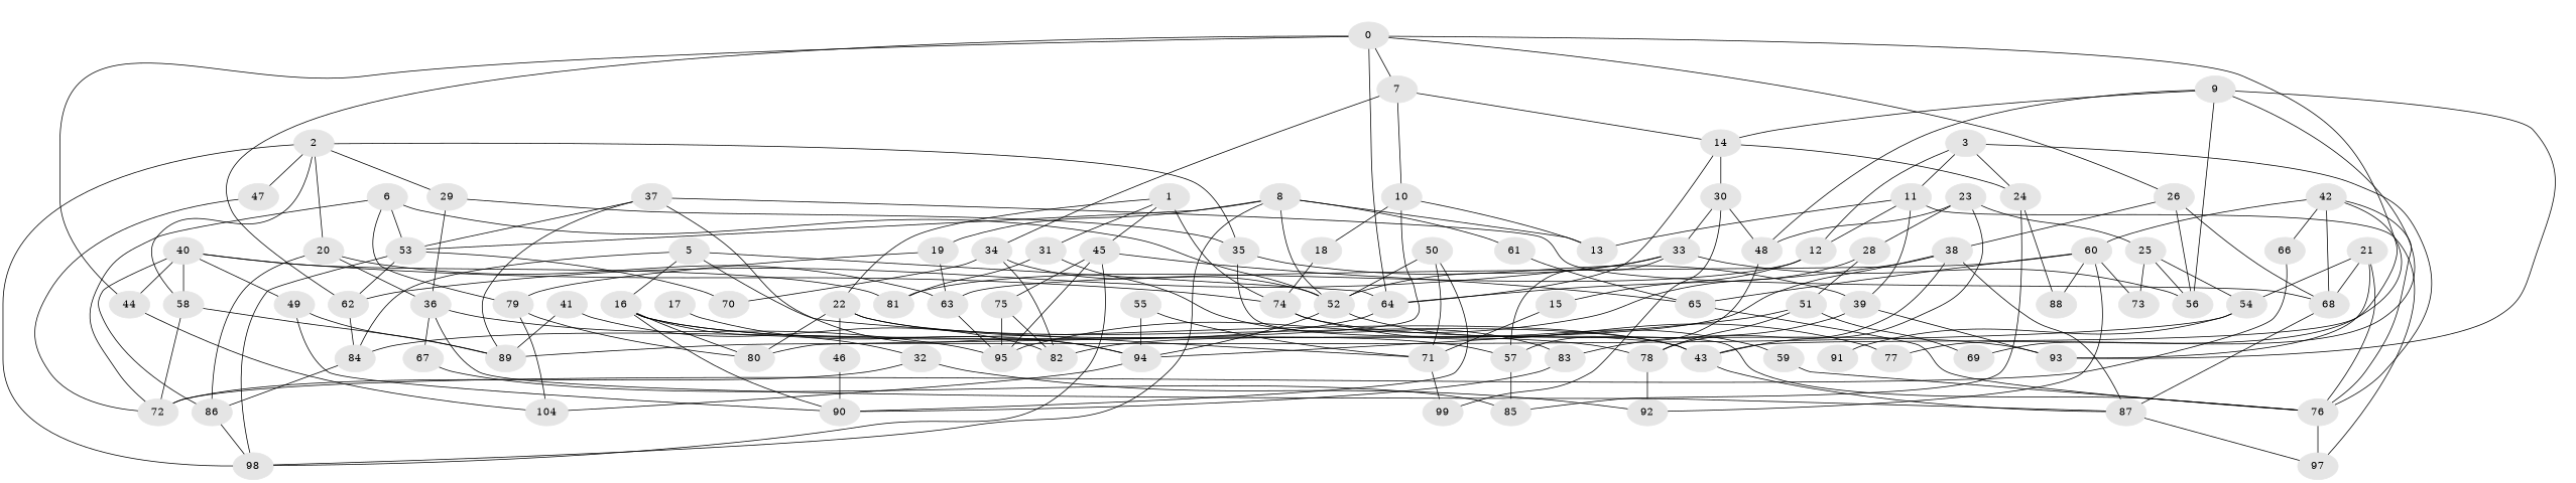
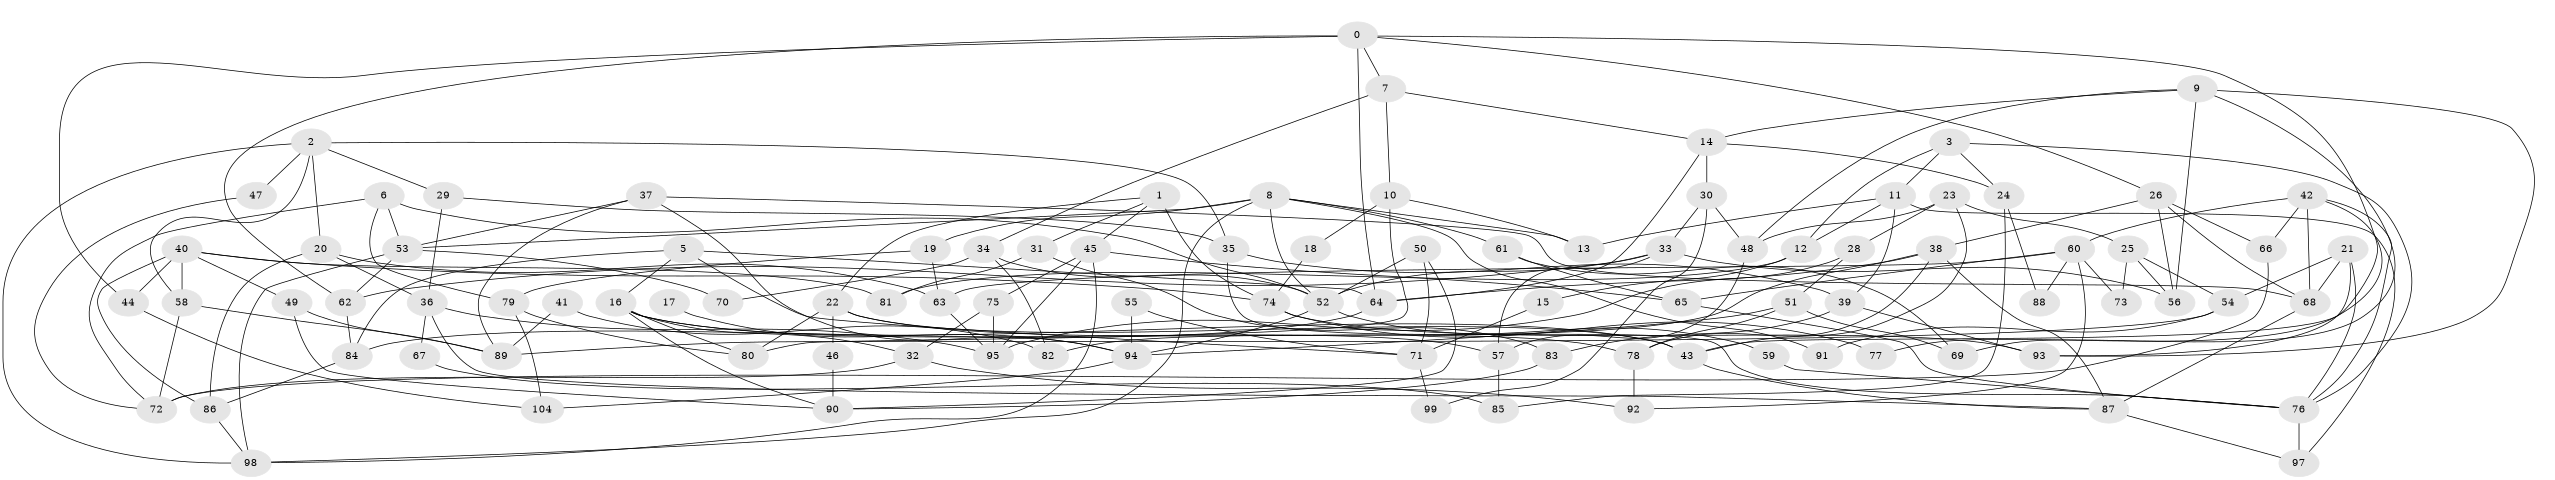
  graph {
    node [color=gray90 style=filled]
    1
    22
    31
    45
    74
    43
    80
    46
    78
    81
    83
    98
    95
    65
    75
    93
    77
    2
    20
    29
    35
    47
    58
    63
    36
    86
    76
    39
    72
    89
    3
    11
    12
    24
    13
    97
    15
    85
    88
    n40 [label=0]
    7
    26
    44
    62
    64
    10
    14
    34
    56
    68
    38
    66
    87
    n54 [label=104]
    84
    5
    16
    71
    32
    57
    90
    99
    6
    52
    53
    79
    94
    59
    70
    18
    30
    82
    8
    19
    61
    91
    69
    9
    48
    33
    92
    17
    67
    21
    54
    23
    25
    28
    73
    51
    37
    40
    49
    41
    42
    60
    50
    55
    1 -- 22
    1 -- 31
    1 -- 45
    1 -- 74
    22 -- 43
    22 -- 80
    22 -- 46
    22 -- 78
    31 -- 81
    31 -- 83
    45 -- 98
    45 -- 95
    45 -- 65
    45 -- 75
    74 -- 93
    74 -- 77
    43 -- 87
    46 -- 90
    78 -- 92
    83 -- 90
    65 -- 76
    75 -- 95
-   75 -- 82
+   75 -- 32
    2 -- 98
    2 -- 20
    2 -- 29
    2 -- 35
    2 -- 47
    2 -- 58
    20 -- 63
    20 -- 36
    20 -- 86
    29 -- 35
    29 -- 36
    35 -- 76
    35 -- 39
    47 -- 72
    58 -- 72
    58 -- 89
    63 -- 95
    36 -- 95
    36 -- 87
    36 -- 67
    86 -- 98
    76 -- 97
    39 -- 83
    39 -- 93
    3 -- 76
    3 -- 11
    3 -- 12
    3 -- 24
    11 -- 39
    11 -- 12
    11 -- 13
    11 -- 97
    12 -- 81
    12 -- 15
    24 -- 85
    24 -- 88
    15 -- 71
    n40 -- 43
    n40 -- 7
    n40 -- 26
    n40 -- 44
    n40 -- 62
    n40 -- 64
    7 -- 10
    7 -- 14
    7 -- 34
    26 -- 56
    26 -- 68
    26 -- 38
+   26 -- 66
    44 -- n54
    62 -- 84
    64 -- 84
    10 -- 80
    10 -- 13
    10 -- 18
    14 -- 24
    14 -- 64
    14 -- 30
    34 -- 52
    34 -- 70
    34 -- 82
    68 -- 87
    38 -- 78
    38 -- 64
    38 -- 87
    38 -- 82
    66 -- 72
    87 -- 97
    84 -- 86
    5 -- 64
    5 -- 84
    5 -- 16
    5 -- 71
    16 -- 43
    16 -- 80
    16 -- 32
    16 -- 57
    16 -- 90
    71 -- 99
    32 -- 72
    32 -- 92
    57 -- 85
    6 -- 72
    6 -- 52
    6 -- 53
    6 -- 79
    52 -- 94
    52 -- 59
    53 -- 98
    53 -- 62
    53 -- 70
    79 -- 80
    79 -- n54
    94 -- n54
    59 -- 76
    18 -- 74
    30 -- 99
    30 -- 48
    30 -- 33
    8 -- 98
    8 -- 13
    8 -- 52
    8 -- 53
    8 -- 19
    8 -- 61
+   8 -- 91
    19 -- 63
    19 -- 79
    61 -- 65
+   61 -- 69
    9 -- 93
    9 -- 14
    9 -- 56
    9 -- 69
    9 -- 48
    48 -- 57
    33 -- 62
    33 -- 56
    33 -- 57
    33 -- 52
    17 -- 94
    67 -- 85
    21 -- 93
    21 -- 76
    21 -- 68
    21 -- 54
    54 -- 89
    54 -- 91
    23 -- 43
    23 -- 48
    23 -- 25
    23 -- 28
    25 -- 56
    25 -- 54
    25 -- 73
    28 -- 95
    28 -- 51
    51 -- 78
    51 -- 94
    51 -- 69
    37 -- 89
    37 -- 68
    37 -- 53
    37 -- 94
    40 -- 74
    40 -- 81
    40 -- 58
    40 -- 86
    40 -- 44
    40 -- 49
    49 -- 89
    49 -- 90
    41 -- 89
    41 -- 82
    42 -- 77
    42 -- 76
    42 -- 68
    42 -- 66
    42 -- 60
    60 -- 65
    60 -- 63
    60 -- 88
    60 -- 92
    60 -- 73
    50 -- 71
    50 -- 90
    50 -- 52
    55 -- 71
    55 -- 94
  }
